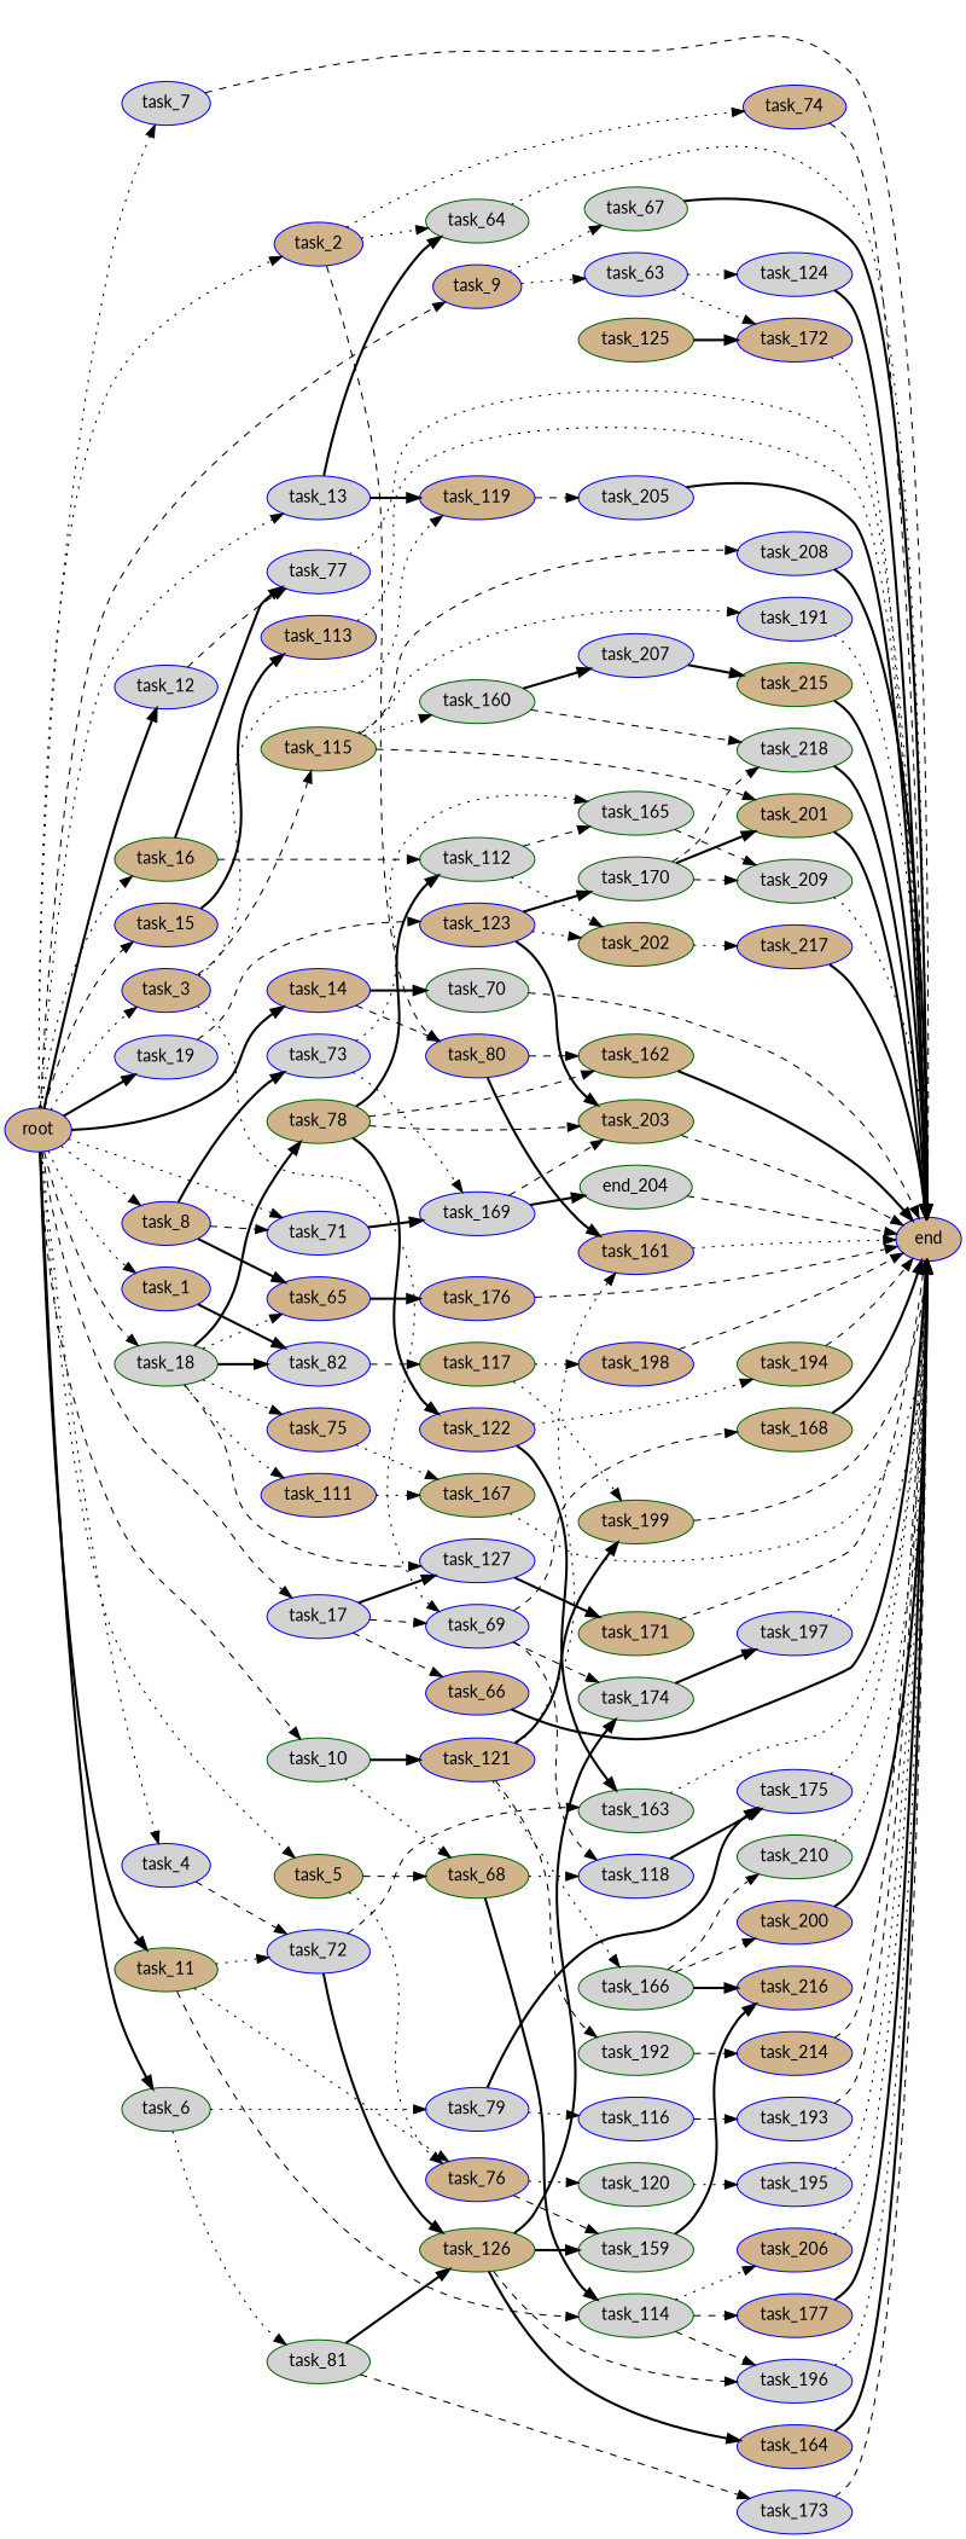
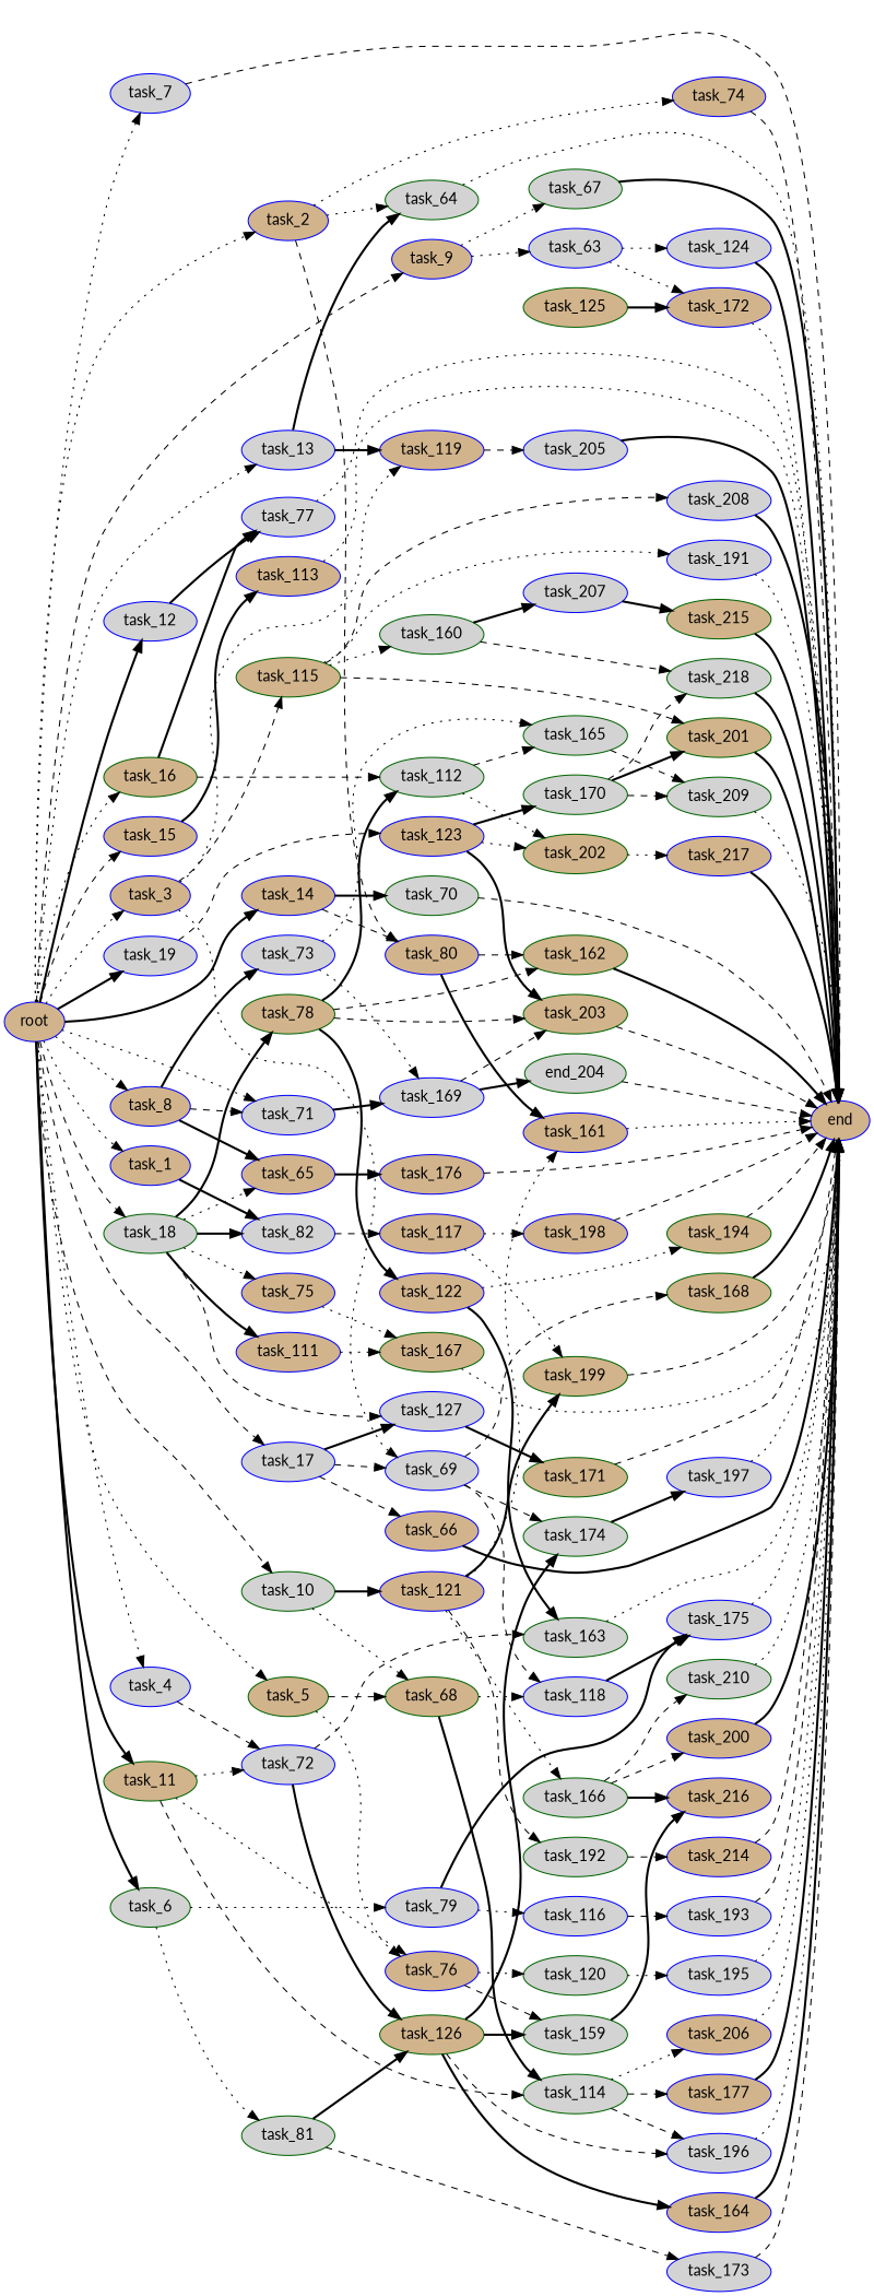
  digraph {
    fontname=Lato
    rankdir=LR
    node [color=blue fillcolor=tan fontname=Lato style=filled]
    edge [fontname=Lato style=dotted]
    root
    task_1
    task_2
    task_3
    task_4 [fillcolor=lightgrey]
    task_5 [color=darkgreen]
    task_6 [color=darkgreen fillcolor=lightgrey]
    task_7 [fillcolor=lightgrey]
    task_8
    task_9
    task_10 [color=darkgreen fillcolor=lightgrey]
    task_11 [color=darkgreen]
    task_12 [fillcolor=lightgrey]
    task_13 [fillcolor=lightgrey]
    task_14
    task_15
    task_16 [color=darkgreen]
    task_17 [fillcolor=lightgrey]
    task_18 [color=darkgreen fillcolor=lightgrey]
    task_19 [fillcolor=lightgrey]
    task_71 [fillcolor=lightgrey]
    task_82 [fillcolor=lightgrey]
    task_64 [color=darkgreen fillcolor=lightgrey]
    task_74
    task_80
    task_69 [fillcolor=lightgrey]
    task_115 [color=darkgreen]
    task_119
    task_72 [fillcolor=lightgrey]
    task_68 [color=darkgreen]
    task_76
    task_79 [fillcolor=lightgrey]
    task_81 [color=darkgreen fillcolor=lightgrey]
    end
    task_65
    task_73 [fillcolor=lightgrey]
    task_63 [fillcolor=lightgrey]
    task_67 [color=darkgreen fillcolor=lightgrey]
    task_121
    task_114 [color=darkgreen fillcolor=lightgrey]
    task_77 [fillcolor=lightgrey]
    task_70 [color=darkgreen fillcolor=lightgrey]
    task_113
    task_112 [color=darkgreen fillcolor=lightgrey]
    task_66
    task_127 [fillcolor=lightgrey]
    task_75
    task_78 [color=darkgreen]
    task_111
    task_123
-   task_117 [color=darkgreen]
+   task_117
    task_162 [color=darkgreen]
    task_161
    task_118 [fillcolor=lightgrey]
    task_168 [color=darkgreen]
    task_174 [color=darkgreen fillcolor=lightgrey]
    task_160 [color=darkgreen fillcolor=lightgrey]
    task_191 [fillcolor=lightgrey]
    task_201 [color=darkgreen]
    task_208 [fillcolor=lightgrey]
    task_205 [fillcolor=lightgrey]
    task_126 [color=darkgreen]
    task_163 [color=darkgreen fillcolor=lightgrey]
    task_120 [color=darkgreen fillcolor=lightgrey]
    task_159 [color=darkgreen fillcolor=lightgrey]
    task_169 [fillcolor=lightgrey]
    task_116 [fillcolor=lightgrey]
    task_175 [fillcolor=lightgrey]
    task_173 [fillcolor=lightgrey]
    task_176
    task_165 [color=darkgreen fillcolor=lightgrey]
    task_124 [fillcolor=lightgrey]
    task_172
    task_199 [color=darkgreen]
    task_166 [color=darkgreen fillcolor=lightgrey]
    task_192 [color=darkgreen fillcolor=lightgrey]
    task_177
    task_196 [fillcolor=lightgrey]
    task_206
    task_202 [color=darkgreen]
    task_171 [color=darkgreen]
    task_167 [color=darkgreen]
    task_122
    task_203 [color=darkgreen]
    task_170 [color=darkgreen fillcolor=lightgrey]
    task_197 [fillcolor=lightgrey]
    n87 [color=darkgreen fillcolor=lightgrey label=end_204]
    task_164
    task_209 [color=darkgreen fillcolor=lightgrey]
    task_195 [fillcolor=lightgrey]
    task_216
    task_194 [color=darkgreen]
    task_125 [color=darkgreen]
    task_193 [fillcolor=lightgrey]
    task_198
    task_217
    task_207 [fillcolor=lightgrey]
    task_218 [color=darkgreen fillcolor=lightgrey]
    task_200
    task_210 [color=darkgreen fillcolor=lightgrey]
    task_214
    task_215 [color=darkgreen]
    root -> task_1
    root -> task_2
    root -> task_3
    root -> task_4
    root -> task_5
    root -> task_6 [style=bold]
    root -> task_7
    root -> task_8
    root -> task_9 [style=dashed]
    root -> task_10 [style=dashed]
    root -> task_11 [style=bold]
    root -> task_12 [style=bold]
    root -> task_13
    root -> task_14 [style=bold]
    root -> task_15 [style=dashed]
    root -> task_16
    root -> task_17 [style=dashed]
    root -> task_18 [style=dashed]
    root -> task_19 [style=bold]
    root -> task_71
    task_1 -> task_82 [style=bold]
    task_2 -> task_64
    task_2 -> task_74
    task_2 -> task_80 [style=dashed]
    task_3 -> task_69
    task_3 -> task_115 [style=dashed]
    task_3 -> task_119
    task_4 -> task_72 [style=dashed]
    task_5 -> task_68 [style=dashed]
    task_5 -> task_76
    task_6 -> task_79
    task_6 -> task_81
    task_7 -> end [style=dashed]
    task_8 -> task_71 [style=dashed]
    task_8 -> task_65 [style=bold]
    task_8 -> task_73 [style=bold]
    task_9 -> task_63
    task_9 -> task_67
    task_10 -> task_68
    task_10 -> task_121 [style=bold]
    task_11 -> task_72
    task_11 -> task_76
    task_11 -> task_114 [style=dashed]
-   task_12 -> task_77 [style=dashed]
+   task_12 -> task_77 [style=bold]
    task_13 -> task_64 [style=bold]
    task_13 -> task_119 [style=bold]
    task_14 -> task_80 [style=dashed]
    task_14 -> task_70 [style=bold]
    task_15 -> task_113 [style=bold]
    task_16 -> task_77 [style=bold]
    task_16 -> task_112 [style=dashed]
    task_17 -> task_69 [style=dashed]
    task_17 -> task_66 [style=dashed]
    task_17 -> task_127 [style=bold]
    task_18 -> task_82 [style=bold]
    task_18 -> task_65
    task_18 -> task_127 [style=dashed]
    task_18 -> task_75
    task_18 -> task_78 [style=bold]
-   task_18 -> task_111
+   task_18 -> task_111 [style=bold]
    task_19 -> task_123 [style=dashed]
    task_71 -> task_169 [style=bold]
    task_82 -> task_117 [style=dashed]
    task_64 -> end
    task_74 -> end [style=dashed]
    task_80 -> task_162 [style=dashed]
    task_80 -> task_161 [style=bold]
    task_69 -> task_118 [style=dashed]
    task_69 -> task_168 [style=dashed]
    task_69 -> task_174 [style=dashed]
    task_115 -> task_160
    task_115 -> task_191
    task_115 -> task_201 [style=dashed]
    task_115 -> task_208 [style=dashed]
    task_119 -> task_205 [style=dashed]
    task_72 -> task_126 [style=bold]
    task_72 -> task_163 [style=dashed]
    task_68 -> task_114 [style=bold]
    task_68 -> task_118
    task_76 -> task_120
    task_76 -> task_159 [style=dashed]
    task_79 -> task_116
    task_79 -> task_175 [style=bold]
    task_81 -> task_126 [style=bold]
    task_81 -> task_173 [style=dashed]
    task_65 -> task_176 [style=bold]
    task_73 -> task_169
    task_73 -> task_165
    task_63 -> task_124
    task_63 -> task_172
    task_67 -> end [style=bold]
    task_121 -> task_161
    task_121 -> task_199 [style=bold]
    task_121 -> task_166
    task_121 -> task_192 [style=dashed]
    task_114 -> task_177 [style=dashed]
    task_114 -> task_196 [style=dashed]
    task_114 -> task_206
    task_77 -> end
    task_70 -> end [style=dashed]
    task_113 -> end
    task_112 -> task_165 [style=dashed]
    task_112 -> task_202
    task_66 -> end [style=bold]
    task_127 -> task_171 [style=bold]
    task_75 -> task_167
    task_78 -> task_112 [style=bold]
    task_78 -> task_162 [style=dashed]
    task_78 -> task_122 [style=bold]
    task_78 -> task_203 [style=dashed]
    task_111 -> task_167
    task_123 -> task_202
    task_123 -> task_203 [style=bold]
    task_123 -> task_170 [style=bold]
    task_117 -> task_199
    task_117 -> task_198
    task_162 -> end [style=bold]
    task_161 -> end
    task_118 -> task_175 [style=bold]
    task_168 -> end [style=bold]
    task_174 -> task_197 [style=bold]
    task_160 -> task_207 [style=bold]
    task_160 -> task_218 [style=dashed]
    task_191 -> end
    task_201 -> end [style=bold]
    task_208 -> end [style=bold]
    task_205 -> end [style=bold]
    task_126 -> task_174 [style=bold]
    task_126 -> task_159 [style=bold]
    task_126 -> task_196 [style=dashed]
    task_126 -> task_164 [style=bold]
    task_163 -> end
    task_120 -> task_195
    task_159 -> task_216 [style=bold]
    task_169 -> task_203 [style=dashed]
    task_169 -> n87 [style=bold]
    task_116 -> task_193 [style=dashed]
    task_175 -> end
    task_173 -> end [style=dashed]
    task_176 -> end [style=dashed]
    task_165 -> task_209 [style=dashed]
    task_124 -> end [style=bold]
    task_172 -> end
    task_199 -> end [style=dashed]
    task_166 -> task_216 [style=bold]
    task_166 -> task_200 [style=dashed]
    task_166 -> task_210 [style=dashed]
    task_192 -> task_214 [style=dashed]
    task_177 -> end [style=bold]
    task_196 -> end
    task_206 -> end
    task_202 -> task_217
    task_171 -> end [style=dashed]
    task_167 -> end
    task_122 -> task_163 [style=bold]
    task_122 -> task_194
    task_203 -> end [style=dashed]
    task_170 -> task_201 [style=bold]
    task_170 -> task_209 [style=dashed]
    task_170 -> task_218 [style=dashed]
    task_197 -> end
    n87 -> end [style=dashed]
    task_164 -> end [style=bold]
    task_209 -> end
    task_195 -> end
    task_194 -> end [style=dashed]
    task_125 -> task_172 [style=bold]
    task_193 -> end [style=dashed]
    task_198 -> end [style=dashed]
    task_217 -> end [style=bold]
    task_207 -> task_215 [style=bold]
    task_218 -> end [style=bold]
    task_200 -> end [style=bold]
    task_210 -> end
    task_214 -> end [style=dashed]
    task_215 -> end [style=bold]
  }
